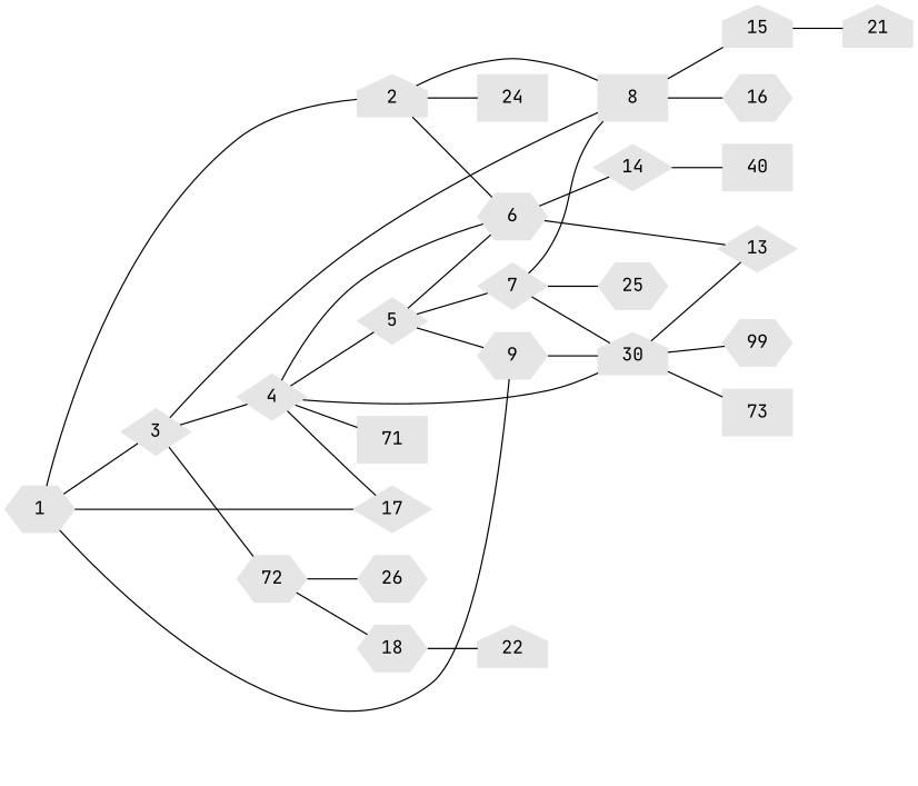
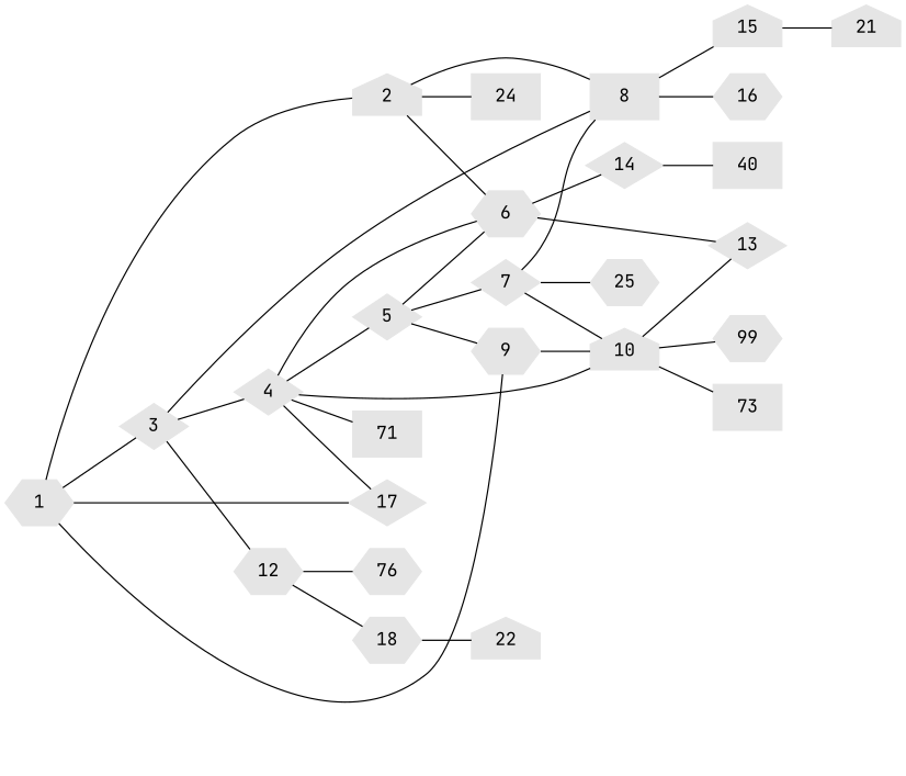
  graph {
    fontname="JetBrains Mono"
    rankdir=LR
    node [color=gray90 fontname="JetBrains Mono" shape=hexagon style=filled]
    edge [fontname="JetBrains Mono" weight=1.0]
    2 [shape=house]
    1
    3 [shape=diamond]
    9
    17 [shape=diamond]
    6
    8 [shape=box]
    24 [shape=box]
    4 [shape=diamond]
-   12 [label=72]
-   10 [shape=house label=30]
+   12
+   10 [shape=house]
    13 [shape=diamond]
    14 [shape=diamond]
    15 [shape=house]
    16
    5 [shape=diamond]
    n17 [label=71 shape=box]
    18
-   26
+   26 [label=76]
    7 [shape=diamond]
    n21 [label=99]
    n22 [label=73 shape=box]
    25
    n24 [label=40 shape=box]
    21 [shape=house]
    22 [shape=house]
    2 -- 6
    2 -- 8
    2 -- 24 [weight=2.0]
    1 -- 2
    1 -- 3
    1 -- 9
    1 -- 17 [weight=2.0]
    3 -- 8
    3 -- 4
    3 -- 12
    9 -- 10
    6 -- 13
    6 -- 14
    8 -- 15
    8 -- 16
    4 -- 17
    4 -- 6
    4 -- 10
    4 -- 5
    4 -- n17
    12 -- 18
    12 -- 26
    10 -- 13
    10 -- n21
    10 -- n22
    14 -- n24
    15 -- 21 [weight=2.0]
    5 -- 9 [weight=2.0]
    5 -- 6
    5 -- 7
    18 -- 22
    7 -- 8
    7 -- 10
    7 -- 25
  }
